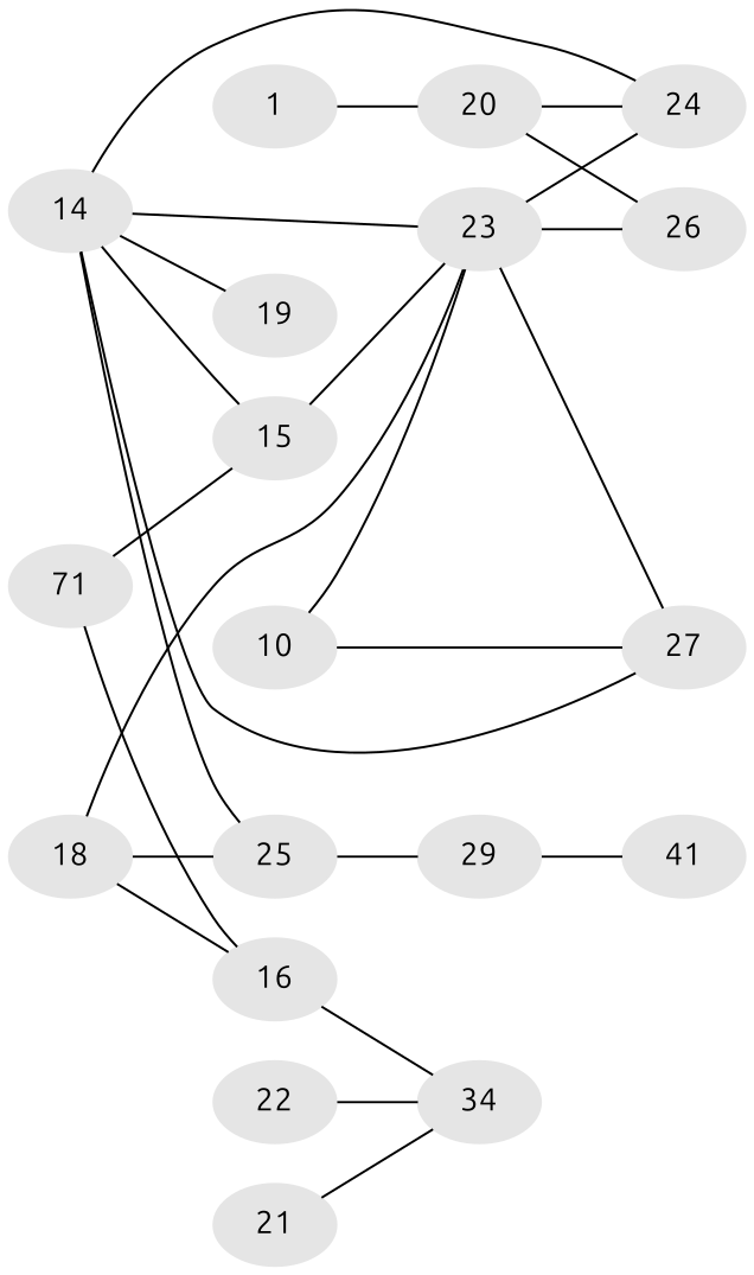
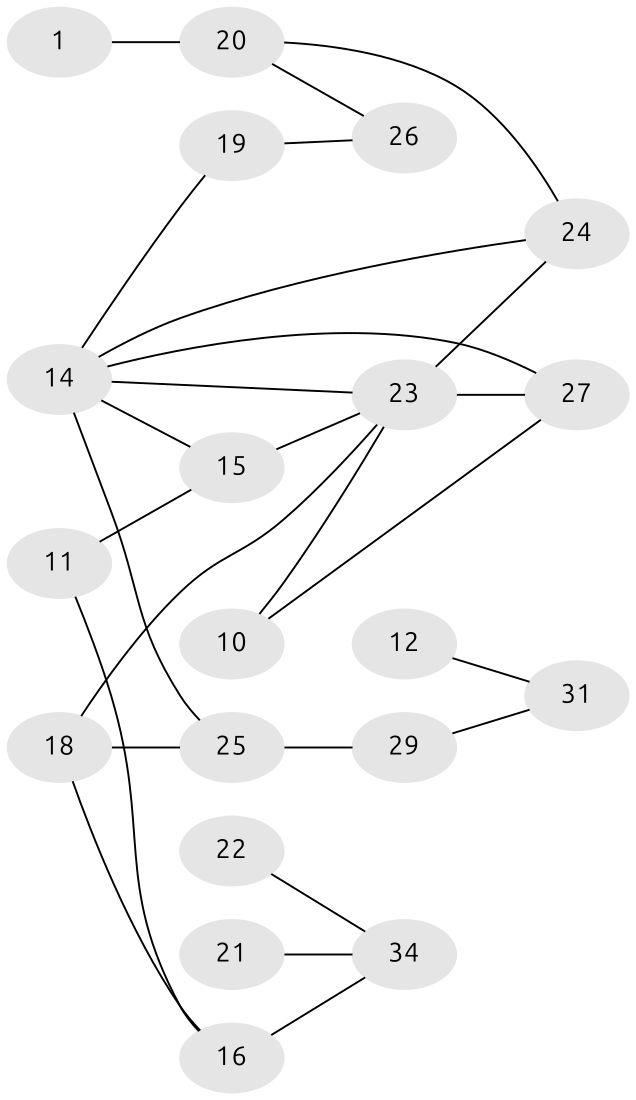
  graph {
    fontname=Ubuntu
    rankdir=LR
    node [color=gray90 fontname=Ubuntu style=filled]
    edge [fontname=Ubuntu weight=1.0]
    n1 [label=1]
    20
    24
    26
    10
    23
    27
-   11 [label=71]
+   11
    15
    16
    34
-   31 [label=41]
+   12
+   31
    n14 [label=18]
    25
    29
    14
    19
    21
    22
    n1 -- 20
    20 -- 24
    20 -- 26
    10 -- 23
    10 -- 27
    23 -- 24
-   23 -- 26
+   19 -- 26
    23 -- 27
    11 -- 15
    11 -- 16
    15 -- 23
    16 -- 34
+   12 -- 31
    n14 -- 23
    n14 -- 16
    n14 -- 25 [weight=2.0]
    25 -- 29
    29 -- 31
    14 -- 24
    14 -- 23 [weight=4.0]
    14 -- 27
    14 -- 15
    14 -- 25
    14 -- 19
    21 -- 34
    22 -- 34
  }
